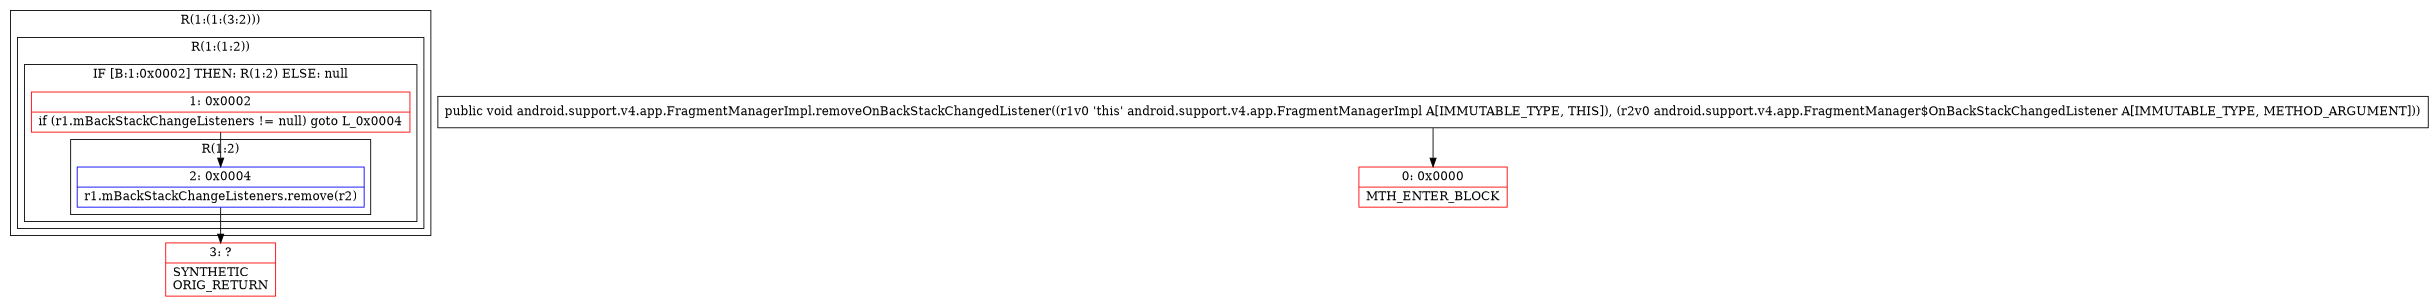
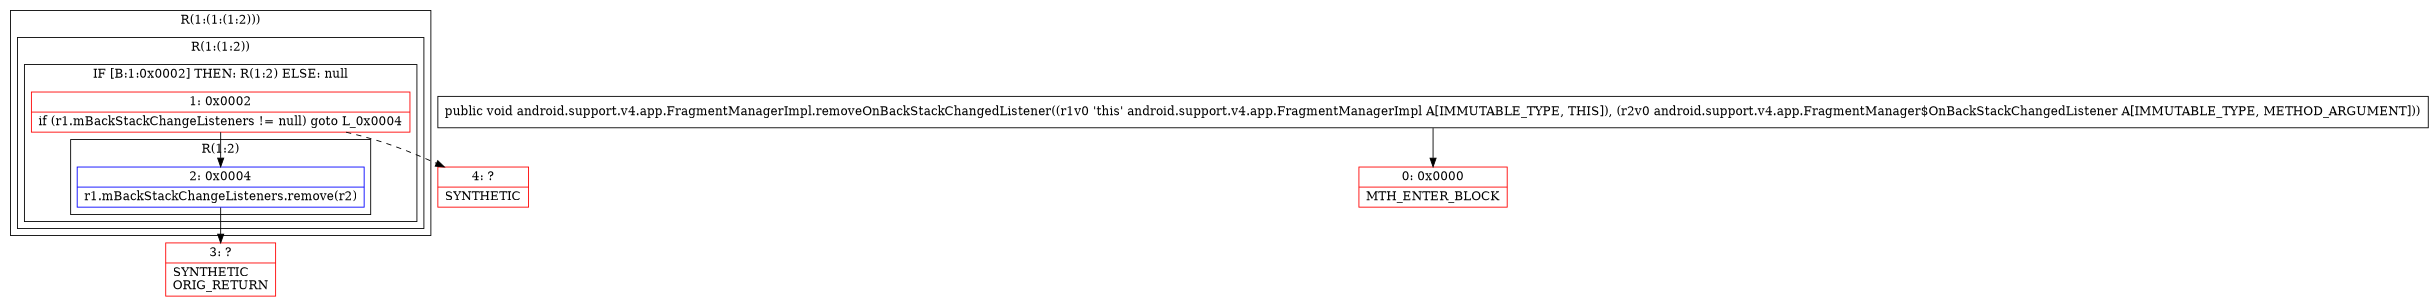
  digraph {
    node [color=red shape=record]
    n1 [color=blue label="{2\:\ 0x0004|r1.mBackStackChangeListeners.remove(r2)\l}"]
    n2 [label="{1\:\ 0x0002|if (r1.mBackStackChangeListeners != null) goto L_0x0004\l}"]
    n3 [label="{3\:\ ?|SYNTHETIC\lORIG_RETURN\l}"]
+   n4 [label="{4\:\ ?|SYNTHETIC\l}"]
    n5 [label="{0\:\ 0x0000|MTH_ENTER_BLOCK\l}"]
    n6 [label="{public void android.support.v4.app.FragmentManagerImpl.removeOnBackStackChangedListener((r1v0 'this' android.support.v4.app.FragmentManagerImpl A[IMMUTABLE_TYPE, THIS]), (r2v0 android.support.v4.app.FragmentManager$OnBackStackChangedListener A[IMMUTABLE_TYPE, METHOD_ARGUMENT])) }" color=""]
    subgraph cluster_1 {
-     label="R(1:(1:(3:2)))"
+     label="R(1:(1:(1:2)))"
      subgraph cluster_2 {
        label="R(1:(1:2))"
        subgraph cluster_3 {
          label="IF [B:1:0x0002] THEN: R(1:2) ELSE: null"
          n2
          subgraph cluster_4 {
            label="R(1:2)"
            n1
          }
        }
      }
    }
    n1 -> n3
    n2 -> n1
+   n2 -> n4 [style=dashed]
    n6 -> n5
  }
